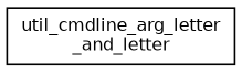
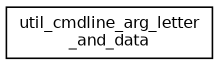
  digraph {
    rankdir=LR
-   n1 [color=black fillcolor=white fontname=Helvetica fontsize=10 height=0.2 label="util_cmdline_arg_letter\l_and_letter" shape=record style=filled width=0.4]
+   n1 [color=black fillcolor=white fontname=Helvetica fontsize=10 height=0.2 label="util_cmdline_arg_letter\l_and_data" shape=record style=filled width=0.4]
  }
